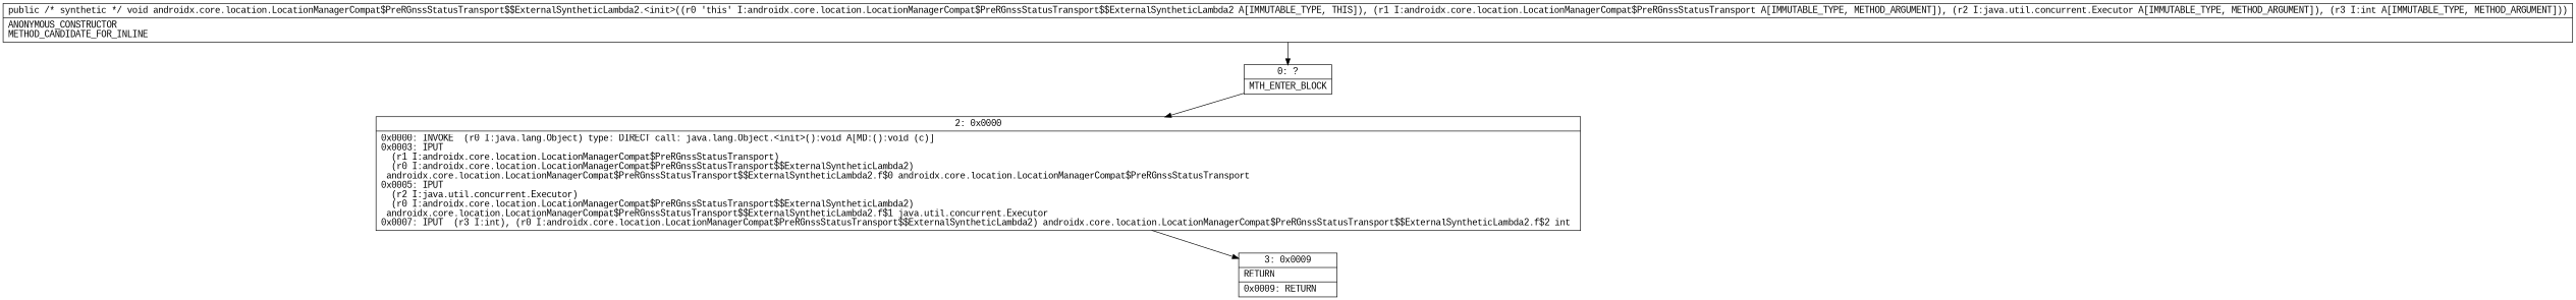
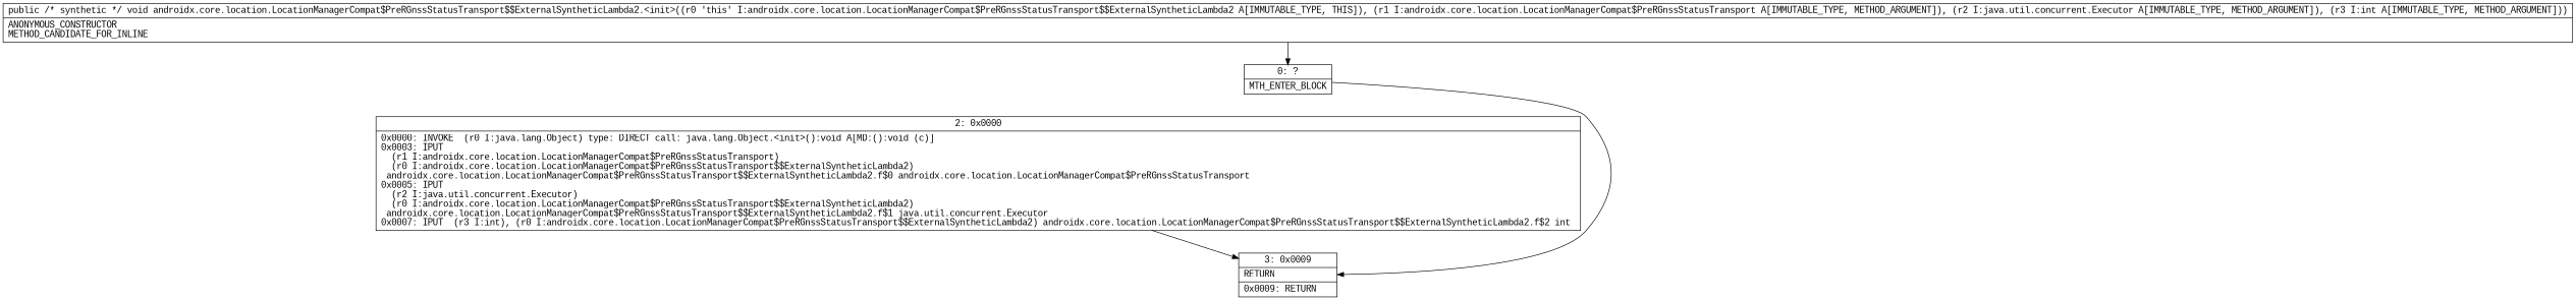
  digraph {
    fontname="Liberation Mono"
    node [fontname="Liberation Mono" shape=record]
    edge [fontname="Liberation Mono"]
    n1 [label="{0\:\ ?|MTH_ENTER_BLOCK\l}"]
    n2 [label="{2\:\ 0x0000|0x0000: INVOKE  (r0 I:java.lang.Object) type: DIRECT call: java.lang.Object.\<init\>():void A[MD:():void (c)]\l0x0003: IPUT  \l  (r1 I:androidx.core.location.LocationManagerCompat$PreRGnssStatusTransport)\l  (r0 I:androidx.core.location.LocationManagerCompat$PreRGnssStatusTransport$$ExternalSyntheticLambda2)\l androidx.core.location.LocationManagerCompat$PreRGnssStatusTransport$$ExternalSyntheticLambda2.f$0 androidx.core.location.LocationManagerCompat$PreRGnssStatusTransport \l0x0005: IPUT  \l  (r2 I:java.util.concurrent.Executor)\l  (r0 I:androidx.core.location.LocationManagerCompat$PreRGnssStatusTransport$$ExternalSyntheticLambda2)\l androidx.core.location.LocationManagerCompat$PreRGnssStatusTransport$$ExternalSyntheticLambda2.f$1 java.util.concurrent.Executor \l0x0007: IPUT  (r3 I:int), (r0 I:androidx.core.location.LocationManagerCompat$PreRGnssStatusTransport$$ExternalSyntheticLambda2) androidx.core.location.LocationManagerCompat$PreRGnssStatusTransport$$ExternalSyntheticLambda2.f$2 int \l}"]
    n3 [label="{3\:\ 0x0009|RETURN\l|0x0009: RETURN   \l}"]
    n4 [label="{public \/* synthetic *\/ void androidx.core.location.LocationManagerCompat$PreRGnssStatusTransport$$ExternalSyntheticLambda2.\<init\>((r0 'this' I:androidx.core.location.LocationManagerCompat$PreRGnssStatusTransport$$ExternalSyntheticLambda2 A[IMMUTABLE_TYPE, THIS]), (r1 I:androidx.core.location.LocationManagerCompat$PreRGnssStatusTransport A[IMMUTABLE_TYPE, METHOD_ARGUMENT]), (r2 I:java.util.concurrent.Executor A[IMMUTABLE_TYPE, METHOD_ARGUMENT]), (r3 I:int A[IMMUTABLE_TYPE, METHOD_ARGUMENT]))  | ANONYMOUS_CONSTRUCTOR\lMETHOD_CANDIDATE_FOR_INLINE\l}"]
-   n1 -> n2
+   n1 -> n3
    n2 -> n3
    n4 -> n1
  }
